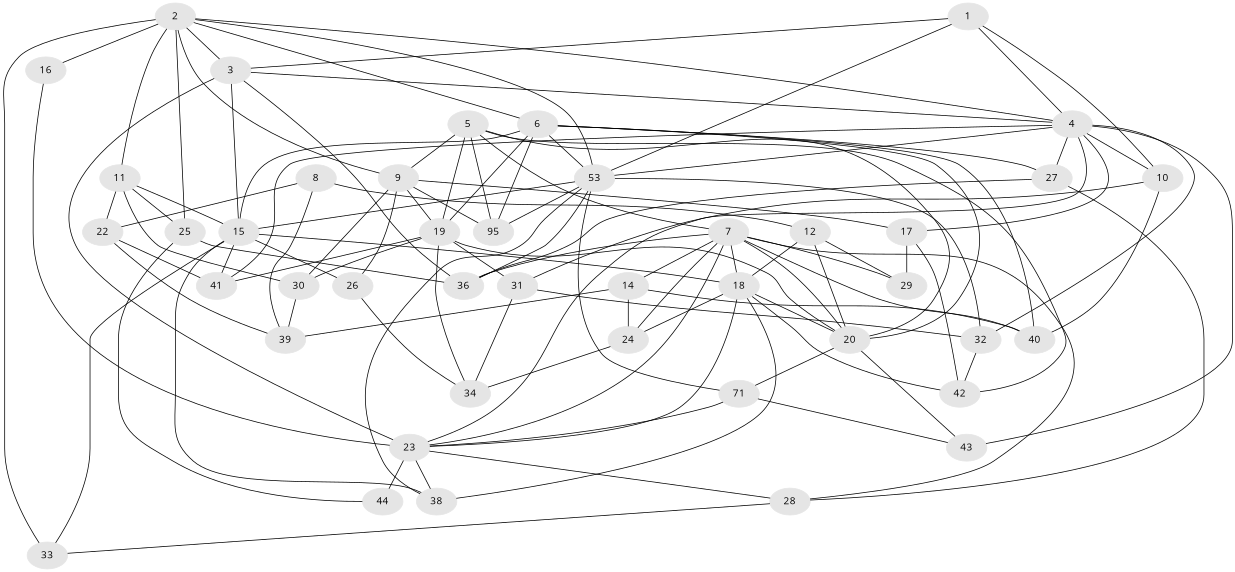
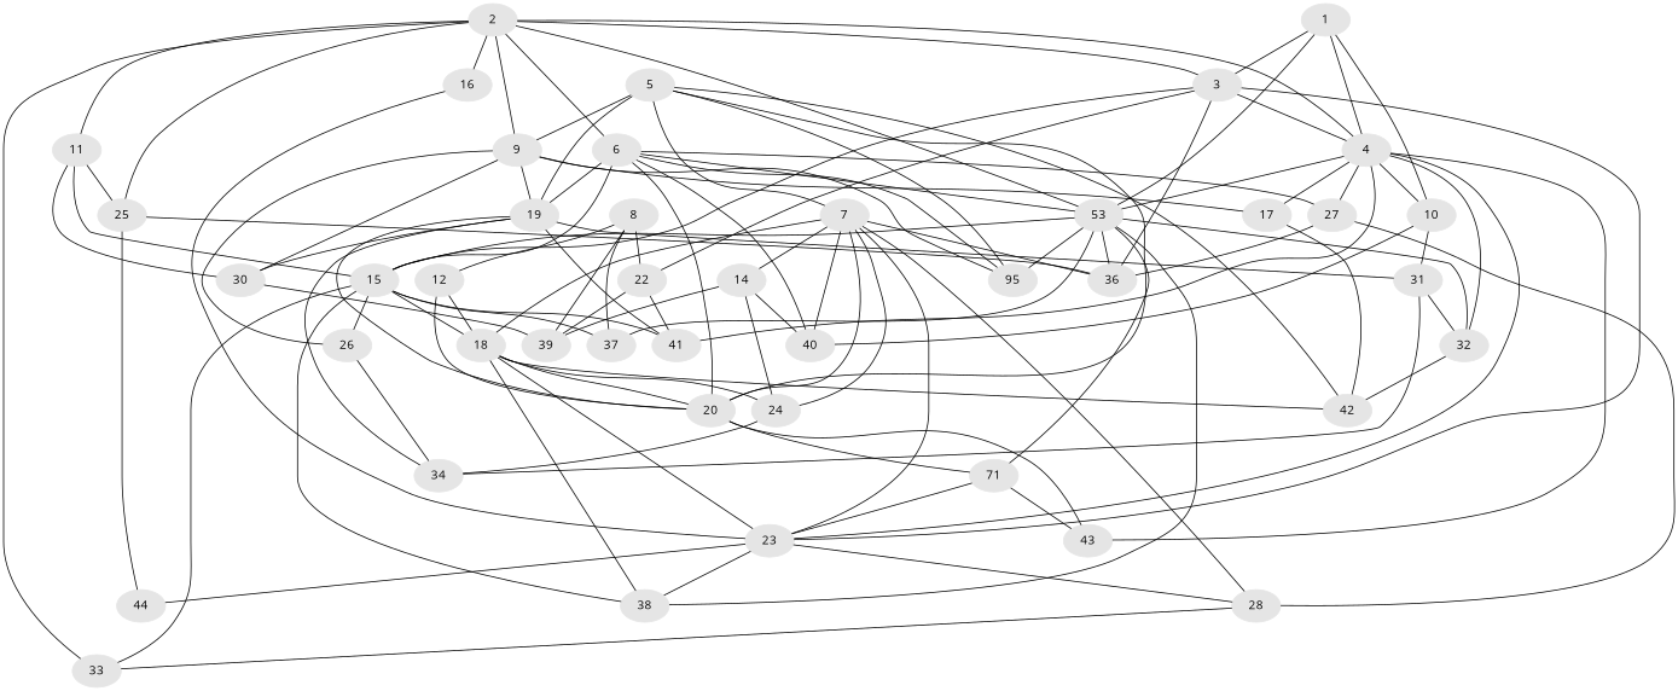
  graph {
    fontname="Open Sans"
    node [color=gray90 fontname="Open Sans" style=filled]
    edge [fontname="Open Sans" weight=1.0]
    1
    3
    4
    10
    n5 [label=53]
    15
    22
    23
    36
    17
    27
    32
    41
    43
    40
    31
    n17 [label=95]
+   37
    n19 [label=71]
    38
    2
    6
    9
    11
    16
    25
    33
    19
    20
    26
    30
    44
    18
    39
    28
    42
-   29
    5
    7
    14
    24
    34
    8
    12
    1 -- 3
    1 -- 4
    1 -- 10
    1 -- n5
    3 -- 4
    3 -- 15
-   11 -- 22
+   3 -- 22
    3 -- 23 [weight=2.0]
    3 -- 36
    4 -- 10
    4 -- n5
    4 -- 23
    4 -- 17
    4 -- 27
    4 -- 32
    4 -- 41
    4 -- 43 [weight=2.0]
    10 -- 40
    10 -- 31
    n5 -- 15
    n5 -- 36
    n5 -- 32
    n5 -- n17
+   n5 -- 37 [weight=2.0]
    n5 -- n19
    n5 -- 38
    15 -- 41
+   15 -- 37
    15 -- 38
    15 -- 33
    15 -- 26
    15 -- 18
    22 -- 41
    22 -- 39
    23 -- 38
    23 -- 44 [weight=3.0]
    23 -- 28
    17 -- 42
-   17 -- 29
    27 -- 36
    27 -- 28
    32 -- 42
    31 -- 32
    31 -- 34
    n19 -- 23
    n19 -- 43
    2 -- 3
    2 -- 4
    2 -- n5
    2 -- 6 [weight=2.0]
    2 -- 9
    2 -- 11
    2 -- 16 [weight=2.0]
    2 -- 25
    2 -- 33 [weight=2.0]
    6 -- n5
    6 -- 15
    6 -- 27
    6 -- 40
    6 -- n17
    6 -- 19 [weight=2.0]
    6 -- 20
    9 -- 17
    9 -- n17
    9 -- 19
    9 -- 26 [weight=2.0]
    9 -- 30
    11 -- 15
    11 -- 25
    11 -- 30
    16 -- 23
    25 -- 36
    25 -- 44
    19 -- 41
    19 -- 31
    19 -- 20
    19 -- 30
    19 -- 34
    20 -- 43
    20 -- n19
    26 -- 34
    30 -- 39
    18 -- 23
    18 -- 38
    18 -- 20
    18 -- 42
    18 -- 24
    28 -- 33
    5 -- n17
    5 -- 9 [weight=3.0]
    5 -- 19 [weight=2.0]
    5 -- 20
    5 -- 42
    5 -- 7 [weight=2.0]
    7 -- 23
    7 -- 36
    7 -- 40
    7 -- 20
    7 -- 18
    7 -- 28
-   7 -- 29 [weight=2.0]
    7 -- 14
    7 -- 24
    14 -- 40
    14 -- 39
    14 -- 24
    24 -- 34
    8 -- 22
+   8 -- 37
    8 -- 39
    8 -- 12
    12 -- 20
    12 -- 18
-   12 -- 29
  }
